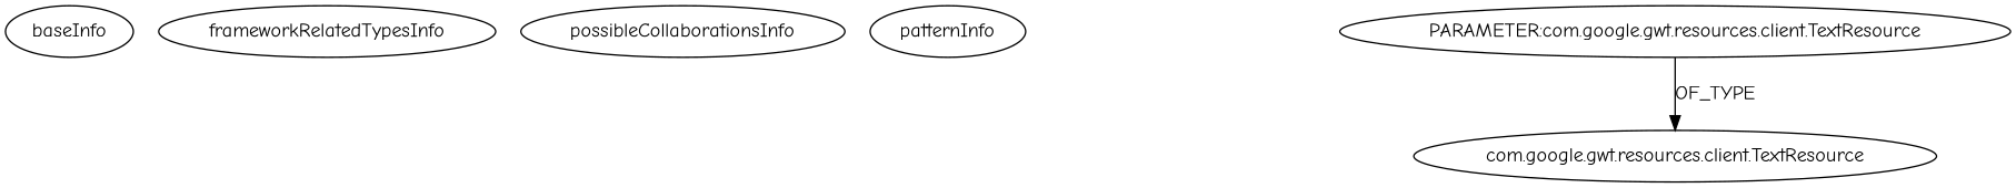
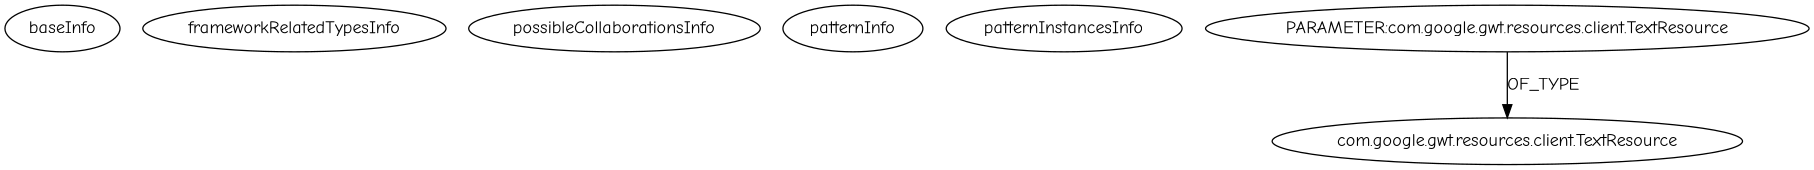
  digraph {
    fontname="Comic Neue"
    node [fontname="Comic Neue"]
    baseInfo [category=pattern graphId=1481 isAnonymous=false possibleRelation=false]
    frameworkRelatedTypesInfo
    possibleCollaborationsInfo
    patternInfo [frequency=2.0 patternRootClient=null]
+   patternInstancesInfo [0="timeu-processing-js-gwt~/timeu-processing-js-gwt/processing-js-gwt-master/processingjs-gwt/src/main/java/com/github/timeu/gwtlibs/processingjsgwt/client/Processing.java~void load(com.google.gwt.resources.client.ExternalTextResource,java.lang.Runnable)~4545" 1="akjava-WebTestMaker~/akjava-WebTestMaker/WebTestMaker-master/src/com/akjava/gwt/webtestmaker/client/WebTestMaker.java~void onModuleLoad()~662"]
    n6 [isFrameworkType=false label="com.google.gwt.resources.client.TextResource" vertexType=FRAMEWORK_INTERFACE_TYPE]
    n7 [isFrameworkType=false label="PARAMETER:com.google.gwt.resources.client.TextResource" vertexType=PARAMETER_DECLARATION]
    n7 -> n6 [label=OF_TYPE fontname="Comic Neue"]
  }
